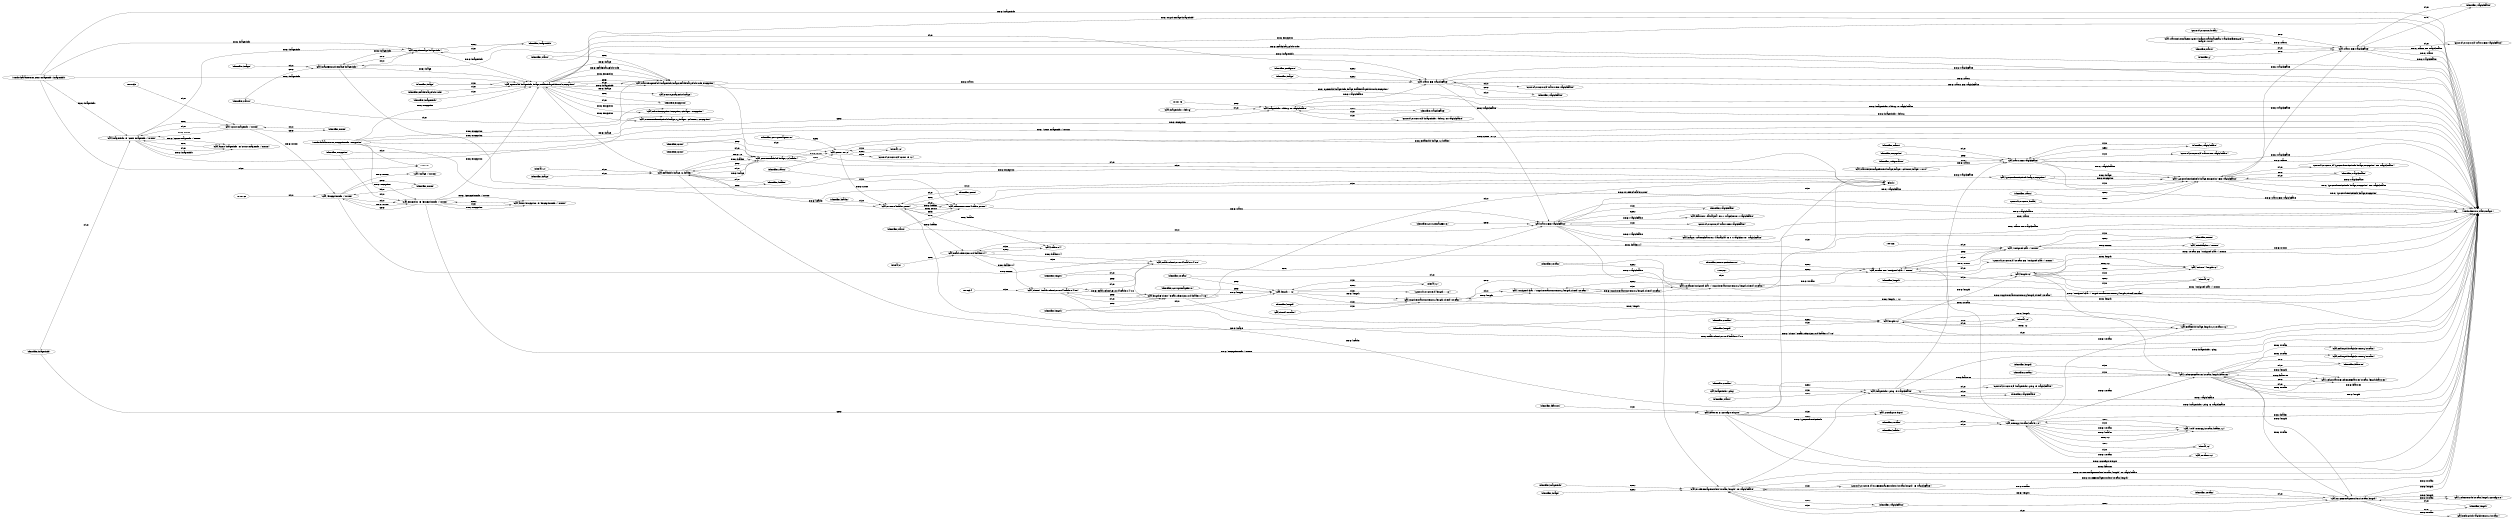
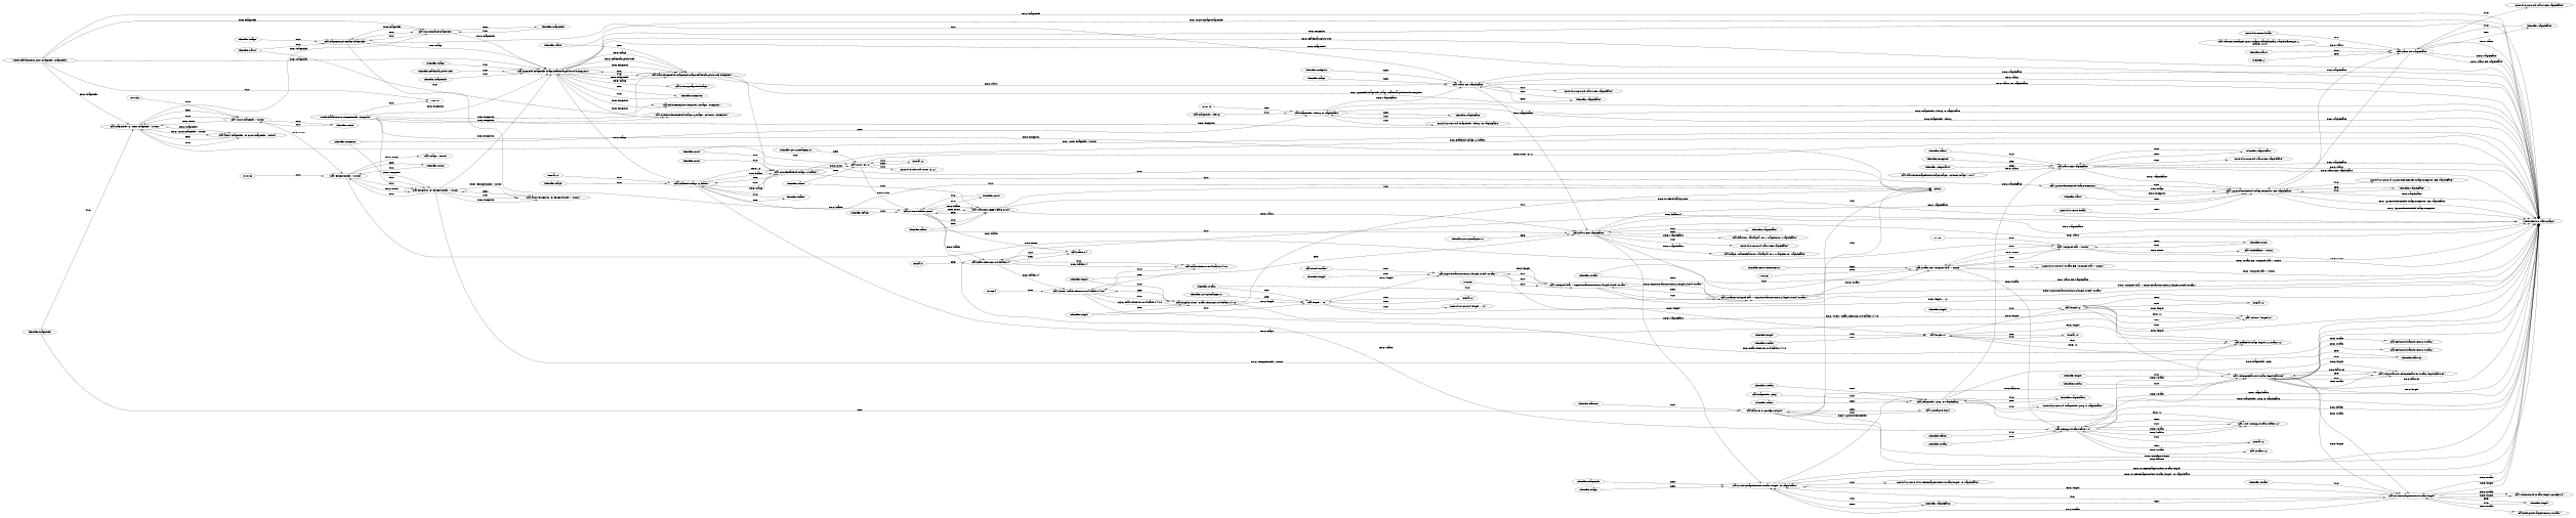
  digraph {
    rankdir=LR
    n1 [label="(Call,image_info->ping != MagickFalse)"]
    n2 [label="(Call,status == MagickFalse)"]
    n3 [label="(Identifier,MagickFalse)"]
    n4 [label="(ControlStructure,if (image_info->ping != MagickFalse))"]
    n5 [label="(MethodReturn,static Image *)"]
    n6 [label="(Call,SyncAuthenticPixels(image,exception) == MagickFalse)"]
    n7 [label="(ControlStructure,if (status == MagickFalse))"]
    n8 [label="(Identifier,MagickFalse)"]
    n9 [label="(Call,IsWEBPImageLossless(stream,length) != MagickFalse)"]
    n10 [label="(Identifier,MagickFalse)"]
    n11 [label="(ControlStructure,if (IsWEBPImageLossless(stream,length) != MagickFalse))"]
    n12 [label="(Call,IsWEBPImageLossless(stream,length))"]
    n13 [label="(Identifier,length)"]
    n14 [label="(Call,RelinquishMagickMemory(stream))"]
    n15 [label="(Call,WebPDecode(stream,length,&configure))"]
    n16 [label="(Call,WebPGetFeatures(stream,length,features))"]
    n17 [label="(Call,RelinquishMagickMemory(stream))"]
    n18 [label="(Call,RelinquishMagickMemory(stream))"]
    n19 [label="(Identifier,features)"]
    n20 [label="(Call,webp_status=WebPGetFeatures(stream,length,features))"]
    n21 [label="(Call,memcpy(stream,header,12))"]
    n22 [label="(Literal,12)"]
    n23 [label="(Call,stream+12)"]
    n24 [label="(Call,ReadBlob(image,length-12,stream+12))"]
    n25 [label="(Call,(void) memcpy(stream,header,12))"]
    n26 [label="(Call,stream == (unsigned char *) NULL)"]
    n27 [label="(Call,(unsigned char *) NULL)"]
    n28 [label="(ControlStructure,if (stream == (unsigned char *) NULL))"]
    n29 [label="(Identifier,NULL)"]
    n30 [label="(Call,(PixelPacket *) NULL)"]
    n31 [label="(Call,stream=(unsigned char *) AcquireQuantumMemory(length,sizeof(*stream)))"]
    n32 [label="(Call,(unsigned char *) AcquireQuantumMemory(length,sizeof(*stream)))"]
    n33 [label="(Block,)"]
    n34 [label="(Call,AcquireQuantumMemory(length,sizeof(*stream)))"]
    n35 [label="(Call,length-12)"]
    n36 [label="(Call,length-12)"]
    n37 [label="(Literal,12)"]
    n38 [label="(Call,sizeof(*stream))"]
    n39 [label="(Call,length < 12)"]
    n40 [label="(ControlStructure,if (length < 12))"]
    n41 [label="(Literal,12)"]
    n42 [label="(Call,length=(size_t) (ReadWebPLSBWord(header+4)+8))"]
    n43 [label="(Call,(size_t) (ReadWebPLSBWord(header+4)+8))"]
    n44 [label="(Call,ReadWebPLSBWord(header+4)+8)"]
    n45 [label="(Call,ReadWebPLSBWord(header+4))"]
    n46 [label="(Call,header+4)"]
    n47 [label="(Call,IsWEBP(header,count))"]
    n48 [label="(Call,status=IsWEBP(header,count))"]
    n49 [label="(Identifier,count)"]
    n50 [label="(Call,status == MagickFalse)"]
    n51 [label="(Call,ReadBlob(image,12,header))"]
    n52 [label="(Call,count=ReadBlob(image,12,header))"]
    n53 [label="(Identifier,header)"]
    n54 [label="(Call,count != 12)"]
    n55 [label="(Call,OpenBlob(image_info,image,ReadBinaryBlobMode,exception))"]
    n56 [label="(Call,status=OpenBlob(image_info,image,ReadBinaryBlobMode,exception))"]
    n57 [label="(Call,InheritException(exception,&image->exception))"]
    n58 [label="(Call,DestroyImageList(image))"]
    n59 [label="(Identifier,exception)"]
    n60 [label="(Call,QueueAuthenticPixels(image,0,y,image->columns,1,exception))"]
    n61 [label="(Call,status == MagickFalse)"]
    n62 [label="(Call,AcquireImage(image_info))"]
    n63 [label="(Call,image=AcquireImage(image_info))"]
    n64 [label="(Identifier,image_info)"]
    n65 [label="(Call,image_info != (const ImageInfo *) NULL)"]
    n66 [label="(Call,(const ImageInfo *) NULL)"]
    n67 [label="(Call,assert(image_info != (const ImageInfo *) NULL))"]
    n68 [label="(Call,(ExceptionInfo *) NULL)"]
    n69 [label="(Identifier,NULL)"]
    n70 [label="(MethodParameterIn,const ImageInfo *image_info)"]
    1000101
    n72 [label="(Call,exception != (ExceptionInfo *) NULL)"]
    n73 [label="(Call,(Image *) NULL)"]
    n74 [label="(Identifier,NULL)"]
    n75 [label="(Call,assert(exception != (ExceptionInfo *) NULL))"]
    n76 [label="(MethodParameterIn,ExceptionInfo *exception)"]
    n77 [label="(Call,SyncAuthenticPixels(image,exception))"]
    n78 [label="(ControlStructure,if (count != 12))"]
    n79 [label="(Literal,12)"]
    n80 [label="(Call,(ssize_t) (length-12))"]
    n81 [label="(Literal,12)"]
    n82 [label="(Call,features = &configure.input)"]
    n83 [label="(Call,&configure.input)"]
    n84 [label="(Identifier,MagickFalse)"]
    n85 [label="(Call,features->has_alpha != 0 ? MagickTrue : MagickFalse)"]
    n86 [label="(ControlStructure,if (status == MagickFalse))"]
    n87 [label="(Call,image->matte=features->has_alpha != 0 ? MagickTrue : MagickFalse)"]
    n88 [label="(Call,status == MagickFalse)"]
    n89 [label="(ControlStructure,if (SyncAuthenticPixels(image,exception) == MagickFalse))"]
    n90 [label="(Identifier,MagickFalse)"]
    n91 [label="(Identifier,MagickFalse)"]
    n92 [label="(ControlStructure,if (status == MagickFalse))"]
    n93 [label="(Call,image_info->debug != MagickFalse)"]
    n94 [label="(ControlStructure,if (image_info->debug != MagickFalse))"]
    n95 [label="(Identifier,MagickFalse)"]
    n96 [label="(ControlStructure,if (status == MagickFalse))"]
    n97 [label="(Identifier,MagickFalse)"]
    n98 [label="(Identifier,length)"]
    n99 [label="(Identifier,status)"]
    n100 [label="(Identifier,length)"]
    n101 [label="(Identifier,header)"]
    n102 [label="(Identifier,exception)"]
    n103 [label="(Identifier,length)"]
    n104 [label="(Literal,12)"]
    n105 [label="(Identifier,features)"]
    n106 [label="(Literal,8)"]
    n107 [label="(Identifier,CorruptImageError)"]
    n108 [label="(Identifier,image)"]
    n109 [label="(Identifier,image)"]
    n110 [label="(Identifier,webp_status)"]
    n111 [label="(Identifier,y)"]
    n112 [label="(Call,image_info->ping)"]
    n113 [label="(ControlStructure,break;)"]
    n114 [label="(Identifier,ReadBinaryBlobMode)"]
    n115 [label="(Identifier,length)"]
    n116 [label="(Identifier,status)"]
    n117 [label="(Call,image_info->debug)"]
    n118 [label="(Identifier,image)"]
    n119 [label="(Identifier,ResourceLimitError)"]
    n120 [label="(Identifier,status)"]
    n121 [label="(Identifier,length)"]
    n122 [label="(Identifier,stream)"]
    n123 [label="(Identifier,image_info)"]
    n124 [label="(Call,status=SetImageExtent(image,image->columns,image->rows))"]
    n125 [label="(Identifier,stream)"]
    n126 [label="(Identifier,header)"]
    n127 [label="(Call,status=SetImageProgress(image,LoadImageTag,(MagickOffsetType) y,\n      image->rows))"]
    n128 [label="(Identifier,image_info)"]
    n129 [label="(Identifier,status)"]
    n130 [label="(Identifier,image)"]
    n131 [label="(Identifier,stream)"]
    n132 [label="(Identifier,length)"]
    n133 [label="(Identifier,stream)"]
    n134 [label="(Identifier,stream)"]
    n135 [label="(Identifier,stream)"]
    n136 [label="(Identifier,exception)"]
    n137 [label="(Identifier,stream)"]
    n138 [label="(Identifier,status)"]
    n139 [label="(Identifier,configure)"]
    n140 [label="(Identifier,CorruptImageError)"]
    n141 [label="(ControlStructure,break;)"]
    n142 [label="(Identifier,image_info)"]
    n143 [label="(Identifier,count)"]
    n144 [label="(Identifier,CorruptImageError)"]
    n145 [label="(Identifier,count)"]
    n146 [label="(Identifier,status)"]
    n147 [label="(Identifier,status)"]
    n148 [label="(Identifier,image)"]
    n149 [label="(Identifier,status)"]
    1000267
+   1000251
    1000234
    1000133
    1000160
    1000261
    1000148
    n1 -> n2 [label="DDG: MagickFalse"]
    n1 -> n3 [label="CFG: "]
    n1 -> n4 [label="AST: "]
    n1 -> n5 [label="DDG: image_info->ping != MagickFalse"]
    n1 -> n5 [label="DDG: image_info->ping"]
    n1 -> n5 [label="DDG: MagickFalse"]
    n2 -> n5 [label="DDG: MagickFalse"]
    n2 -> n5 [label="DDG: status"]
    n2 -> n5 [label="DDG: status == MagickFalse"]
    n2 -> n6 [label="DDG: MagickFalse"]
    n2 -> n7 [label="AST: "]
    n2 -> n8 [label="CFG: "]
    n3 -> n1 [label="AST: "]
    n6 -> n5 [label="DDG: SyncAuthenticPixels(image,exception)"]
    n6 -> n5 [label="DDG: MagickFalse"]
    n6 -> n5 [label="DDG: SyncAuthenticPixels(image,exception) == MagickFalse"]
    n6 -> n88 [label="DDG: MagickFalse"]
    n6 -> n89 [label="AST: "]
    n6 -> n90 [label="CFG: "]
    n8 -> n2 [label="AST: "]
    n9 -> n1 [label="DDG: SyncAuthenticPixels"]
    n9 -> n5 [label="DDG: IsWEBPImageLossless(stream,length) != MagickFalse"]
    n9 -> n5 [label="DDG: IsWEBPImageLossless(stream,length)"]
    n9 -> n10 [label="CFG: "]
    n9 -> n11 [label="AST: "]
    n10 -> n9 [label="AST: "]
    n10 -> n12 [label="CFG: "]
    n12 -> n5 [label="DDG: length"]
    n12 -> n5 [label="DDG: stream"]
    n12 -> n9 [label="AST: "]
    n12 -> n9 [label="DDG: stream"]
    n12 -> n9 [label="DDG: length"]
    n12 -> n13 [label="CFG: "]
    n12 -> n14 [label="DDG: stream"]
    n12 -> n15 [label="DDG: stream"]
    n12 -> n15 [label="DDG: length"]
    n13 -> n12 [label="AST: "]
    n16 -> n5 [label="DDG: features"]
    n16 -> n5 [label="DDG: length"]
    n16 -> n12 [label="DDG: stream"]
    n16 -> n12 [label="DDG: length"]
    n16 -> n17 [label="DDG: stream"]
    n16 -> n18 [label="DDG: stream"]
    n16 -> n19 [label="CFG: "]
    n16 -> n20 [label="AST: "]
    n16 -> n20 [label="DDG: stream"]
    n16 -> n20 [label="DDG: length"]
    n16 -> n20 [label="DDG: features"]
    n19 -> n16 [label="AST: "]
    n20 -> n16 [label="CFG: "]
    n21 -> n5 [label="DDG: header"]
    n21 -> n16 [label="DDG: stream"]
    n21 -> n22 [label="CFG: "]
    n21 -> n23 [label="DDG: stream"]
    n21 -> n24 [label="DDG: stream"]
    n21 -> n25 [label="AST: "]
    n21 -> n25 [label="DDG: stream"]
    n21 -> n25 [label="DDG: header"]
    n21 -> n25 [label="DDG: 12"]
    n22 -> n21 [label="AST: "]
    n25 -> n21 [label="CFG: "]
    n26 -> n5 [label="DDG: (unsigned char *) NULL"]
    n26 -> n5 [label="DDG: stream == (unsigned char *) NULL"]
    n26 -> n21 [label="DDG: stream"]
    n26 -> n27 [label="CFG: "]
    n26 -> n28 [label="AST: "]
    n27 -> n5 [label="DDG: NULL"]
    n27 -> n26 [label="AST: "]
    n27 -> n26 [label="DDG: NULL"]
    n27 -> n29 [label="CFG: "]
    n27 -> n30 [label="DDG: NULL"]
    n29 -> n27 [label="AST: "]
    n31 -> n5 [label="DDG: (unsigned char *) AcquireQuantumMemory(length,sizeof(*stream))"]
    n31 -> n26 [label="DDG: stream"]
    n31 -> n32 [label="CFG: "]
    n31 -> n33 [label="AST: "]
    n32 -> n5 [label="DDG: AcquireQuantumMemory(length,sizeof(*stream))"]
    n32 -> n31 [label="AST: "]
    n32 -> n31 [label="DDG: AcquireQuantumMemory(length,sizeof(*stream))"]
    n32 -> n34 [label="CFG: "]
    n34 -> n32 [label="AST: "]
    n34 -> n32 [label="DDG: length"]
    n34 -> n35 [label="DDG: length"]
    n35 -> n24 [label="AST: "]
    n35 -> n24 [label="DDG: length"]
    n35 -> n24 [label="DDG: 12"]
    n35 -> n36 [label="DDG: length"]
    n35 -> n37 [label="CFG: "]
    n36 -> n16 [label="DDG: length"]
    n36 -> n80 [label="AST: "]
    n36 -> n80 [label="DDG: length"]
    n36 -> n80 [label="DDG: 12"]
    n36 -> n81 [label="CFG: "]
    n37 -> n35 [label="AST: "]
    n38 -> n34 [label="AST: "]
    n39 -> n5 [label="DDG: length < 12"]
    n39 -> n34 [label="DDG: length"]
    n39 -> n40 [label="AST: "]
    n39 -> n41 [label="CFG: "]
    n41 -> n39 [label="AST: "]
    n42 -> n5 [label="DDG: (size_t) (ReadWebPLSBWord(header+4)+8)"]
    n42 -> n33 [label="AST: "]
    n42 -> n39 [label="DDG: length"]
    n42 -> n43 [label="CFG: "]
    n43 -> n5 [label="DDG: ReadWebPLSBWord(header+4)+8"]
    n43 -> n42 [label="AST: "]
    n43 -> n42 [label="DDG: ReadWebPLSBWord(header+4)+8"]
    n43 -> n44 [label="CFG: "]
    n44 -> n43 [label="AST: "]
    n45 -> n5 [label="DDG: header+4"]
    n45 -> n43 [label="DDG: header+4"]
    n45 -> n44 [label="AST: "]
    n45 -> n44 [label="DDG: header+4"]
    n45 -> n46 [label="CFG: "]
    n46 -> n45 [label="AST: "]
    n47 -> n21 [label="DDG: header"]
    n47 -> n45 [label="DDG: header"]
    n47 -> n46 [label="DDG: header"]
    n47 -> n48 [label="AST: "]
    n47 -> n48 [label="DDG: header"]
    n47 -> n48 [label="DDG: count"]
    n47 -> n49 [label="CFG: "]
    n48 -> n5 [label="DDG: IsWEBP(header,count)"]
    n48 -> n33 [label="AST: "]
    n48 -> n47 [label="CFG: "]
    n48 -> n50 [label="DDG: status"]
    n49 -> n47 [label="AST: "]
    n50 -> n5 [label="DDG: status == MagickFalse"]
    n50 -> n5 [label="DDG: MagickFalse"]
    n50 -> n5 [label="DDG: status"]
    n50 -> n6 [label="DDG: MagickFalse"]
    n50 -> n9 [label="DDG: MagickFalse"]
    n50 -> n84 [label="CFG: "]
    n50 -> n85 [label="DDG: MagickFalse"]
    n50 -> n86 [label="AST: "]
    n50 -> n87 [label="DDG: MagickFalse"]
    n51 -> n24 [label="DDG: image"]
    n51 -> n47 [label="DDG: header"]
    n51 -> n52 [label="AST: "]
    n51 -> n52 [label="DDG: image"]
    n51 -> n52 [label="DDG: 12"]
    n51 -> n52 [label="DDG: header"]
    n51 -> n53 [label="CFG: "]
    n52 -> n5 [label="DDG: ReadBlob(image,12,header)"]
    n52 -> n33 [label="AST: "]
    n52 -> n51 [label="CFG: "]
    n52 -> n54 [label="DDG: count"]
    n53 -> n51 [label="AST: "]
    n54 -> n5 [label="DDG: count != 12"]
    n54 -> n47 [label="DDG: count"]
    n54 -> n78 [label="AST: "]
    n54 -> n79 [label="CFG: "]
    n55 -> n5 [label="DDG: exception"]
    n55 -> n5 [label="DDG: ReadBinaryBlobMode"]
    n55 -> n5 [label="DDG: image_info"]
    n55 -> n51 [label="DDG: image"]
    n55 -> n56 [label="AST: "]
    n55 -> n56 [label="DDG: image_info"]
    n55 -> n56 [label="DDG: image"]
    n55 -> n56 [label="DDG: ReadBinaryBlobMode"]
    n55 -> n56 [label="DDG: exception"]
    n55 -> n57 [label="DDG: exception"]
    n55 -> n58 [label="DDG: image"]
    n55 -> n59 [label="CFG: "]
    n55 -> n60 [label="DDG: exception"]
    n56 -> n5 [label="DDG: OpenBlob(image_info,image,ReadBinaryBlobMode,exception)"]
    n56 -> n33 [label="AST: "]
    n56 -> n55 [label="CFG: "]
    n56 -> n61 [label="DDG: status"]
    n59 -> n55 [label="AST: "]
    n61 -> n5 [label="DDG: MagickFalse"]
    n61 -> n5 [label="DDG: status"]
    n61 -> n5 [label="DDG: status == MagickFalse"]
    n61 -> n50 [label="DDG: MagickFalse"]
    n61 -> n91 [label="CFG: "]
    n61 -> n92 [label="AST: "]
    n62 -> n55 [label="DDG: image_info"]
    n62 -> n63 [label="AST: "]
    n62 -> n63 [label="DDG: image_info"]
    n62 -> n64 [label="CFG: "]
    n63 -> n5 [label="DDG: AcquireImage(image_info)"]
    n63 -> n33 [label="AST: "]
    n63 -> n55 [label="DDG: image"]
    n63 -> n62 [label="CFG: "]
    n64 -> n62 [label="AST: "]
    n65 -> n5 [label="DDG: (const ImageInfo *) NULL"]
    n65 -> n62 [label="DDG: image_info"]
    n65 -> n66 [label="CFG: "]
    n65 -> n67 [label="AST: "]
    n65 -> n67 [label="DDG: image_info"]
    n65 -> n67 [label="DDG: (const ImageInfo *) NULL"]
    n66 -> n65 [label="AST: "]
    n66 -> n65 [label="DDG: NULL"]
    n66 -> n68 [label="DDG: NULL"]
    n66 -> n69 [label="CFG: "]
    n67 -> n65 [label="CFG: "]
    n68 -> n27 [label="DDG: NULL"]
    n68 -> n72 [label="AST: "]
    n68 -> n72 [label="DDG: NULL"]
    n68 -> n73 [label="DDG: NULL"]
    n68 -> n74 [label="CFG: "]
    n69 -> n66 [label="AST: "]
    n70 -> n5 [label="DDG: image_info"]
    n70 -> n55 [label="DDG: image_info"]
    n70 -> n62 [label="DDG: image_info"]
    n70 -> n65 [label="DDG: image_info"]
    n70 -> 1000101 [label="AST: "]
    n72 -> n5 [label="DDG: (ExceptionInfo *) NULL"]
    n72 -> n55 [label="DDG: exception"]
    n72 -> n68 [label="CFG: "]
    n72 -> n75 [label="AST: "]
    n72 -> n75 [label="DDG: exception"]
    n72 -> n75 [label="DDG: (ExceptionInfo *) NULL"]
    n74 -> n68 [label="AST: "]
    n75 -> n72 [label="CFG: "]
    n76 -> n5 [label="DDG: exception"]
    n76 -> n55 [label="DDG: exception"]
    n76 -> n57 [label="DDG: exception"]
    n76 -> n60 [label="DDG: exception"]
    n76 -> 1000101 [label="AST: "]
    n76 -> n72 [label="DDG: exception"]
    n76 -> n77 [label="DDG: exception"]
    n77 -> n6 [label="AST: "]
    n77 -> n6 [label="DDG: image"]
    n77 -> n6 [label="DDG: exception"]
    n79 -> n54 [label="AST: "]
    n80 -> n36 [label="CFG: "]
    n81 -> n36 [label="AST: "]
    n82 -> n5 [label="DDG: &configure.input"]
    n82 -> n5 [label="DDG: features"]
    n82 -> n16 [label="DDG: features"]
    n82 -> n33 [label="AST: "]
    n82 -> n83 [label="CFG: "]
    n83 -> n82 [label="AST: "]
    n84 -> n50 [label="AST: "]
    n88 -> n5 [label="DDG: status"]
    n88 -> n5 [label="DDG: MagickFalse"]
    n88 -> n5 [label="DDG: status == MagickFalse"]
    n88 -> n6 [label="DDG: MagickFalse"]
    n88 -> n96 [label="AST: "]
    n88 -> n97 [label="CFG: "]
    n90 -> n6 [label="AST: "]
    n91 -> n61 [label="AST: "]
    n93 -> n5 [label="DDG: image_info->debug != MagickFalse"]
    n93 -> n5 [label="DDG: image_info->debug"]
    n93 -> n61 [label="DDG: MagickFalse"]
    n93 -> n94 [label="AST: "]
    n93 -> n95 [label="CFG: "]
    n95 -> n93 [label="AST: "]
    n97 -> n88 [label="AST: "]
    n98 -> n39 [label="AST: "]
    n98 -> n42 [label="CFG: "]
    n99 -> n48 [label="AST: "]
    n99 -> n54 [label="CFG: "]
    n100 -> n42 [label="AST: "]
    n100 -> n50 [label="CFG: "]
    n101 -> n21 [label="AST: "]
    n102 -> n2 [label="CFG: "]
    n103 -> n35 [label="AST: "]
    n104 -> n51 [label="AST: "]
    n105 -> n82 [label="AST: "]
    n106 -> n45 [label="CFG: "]
    n107 -> n54 [label="CFG: "]
    n108 -> n55 [label="AST: "]
    n109 -> n51 [label="AST: "]
    n110 -> n2 [label="CFG: "]
    n111 -> n88 [label="CFG: "]
    n112 -> n1 [label="AST: "]
    n113 -> n88 [label="CFG: "]
    n114 -> n55 [label="AST: "]
    n115 -> n16 [label="AST: "]
    n116 -> n1 [label="CFG: "]
    n117 -> n93 [label="AST: "]
    n118 -> n63 [label="AST: "]
    n119 -> n26 [label="CFG: "]
    n120 -> n48 [label="CFG: "]
    n120 -> n50 [label="AST: "]
    n121 -> n36 [label="AST: "]
    n122 -> n16 [label="AST: "]
    n123 -> n55 [label="AST: "]
    n124 -> n2 [label="DDG: status"]
    n125 -> n31 [label="AST: "]
    n125 -> n39 [label="CFG: "]
    n126 -> n47 [label="AST: "]
    n127 -> n88 [label="DDG: status"]
    n128 -> n65 [label="AST: "]
    n128 -> n82 [label="CFG: "]
    n129 -> n6 [label="CFG: "]
    n130 -> n9 [label="CFG: "]
    n131 -> n21 [label="AST: "]
    n132 -> n34 [label="AST: "]
    n133 -> n1 [label="CFG: "]
    n134 -> n35 [label="CFG: "]
    n135 -> n26 [label="AST: "]
    n135 -> n31 [label="CFG: "]
    n136 -> n72 [label="AST: "]
    n136 -> n93 [label="CFG: "]
    n137 -> n12 [label="AST: "]
    n138 -> n2 [label="AST: "]
    n139 -> n61 [label="CFG: "]
    n140 -> n39 [label="CFG: "]
    n141 -> n6 [label="CFG: "]
    n142 -> n9 [label="CFG: "]
    n143 -> n52 [label="CFG: "]
    n143 -> n54 [label="AST: "]
    n144 -> n50 [label="CFG: "]
    n145 -> n52 [label="AST: "]
    n146 -> n56 [label="AST: "]
    n146 -> n63 [label="CFG: "]
    n147 -> n88 [label="AST: "]
    n148 -> n61 [label="CFG: "]
    n149 -> n56 [label="CFG: "]
    n149 -> n61 [label="AST: "]
    1000267 -> n26 [label="CFG: "]
+   1000251 -> n32 [label="AST: "]
    1000234 -> n43 [label="AST: "]
    1000133 -> n66 [label="AST: "]
    1000160 -> n68 [label="AST: "]
    1000261 -> n27 [label="AST: "]
    1000148 -> n93 [label="CFG: "]
  }
